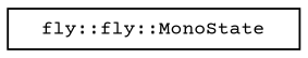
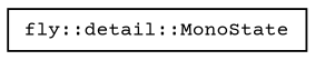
  digraph {
    rankdir=LR
    fontname="Courier Prime"
-   n1 [color=black fillcolor=white fontname="Courier Prime" fontsize=10 height=0.2 label="fly::fly::MonoState" shape=record style=filled width=0.4]
+   n1 [color=black fillcolor=white fontname="Courier Prime" fontsize=10 height=0.2 label="fly::detail::MonoState" shape=record style=filled width=0.4]
  }
